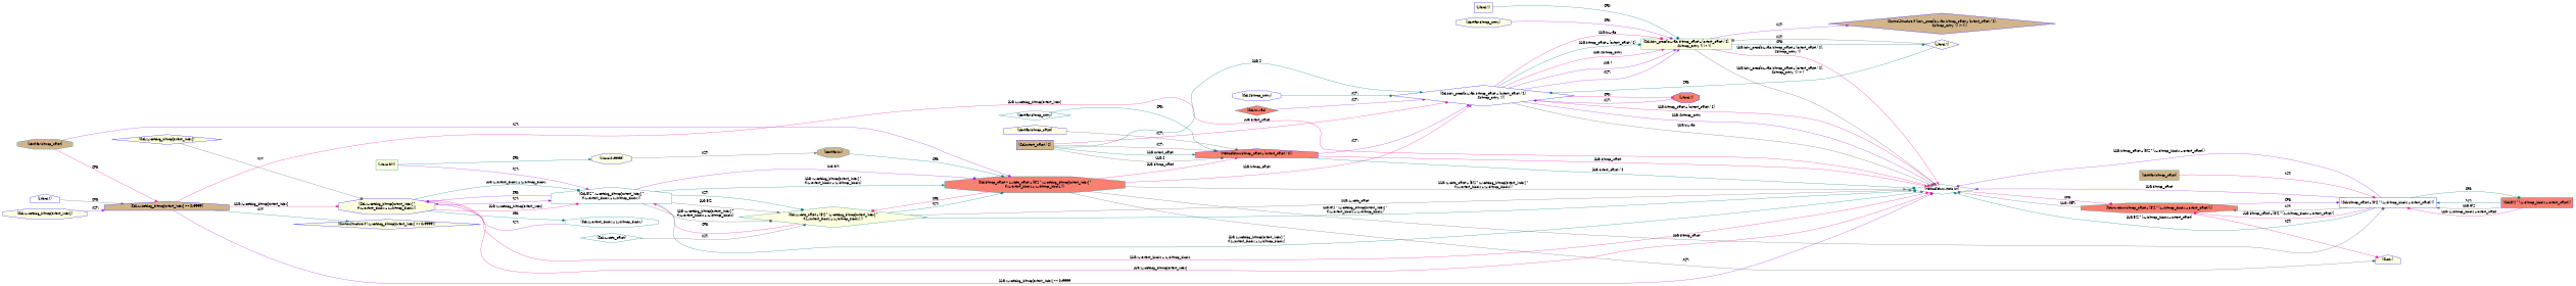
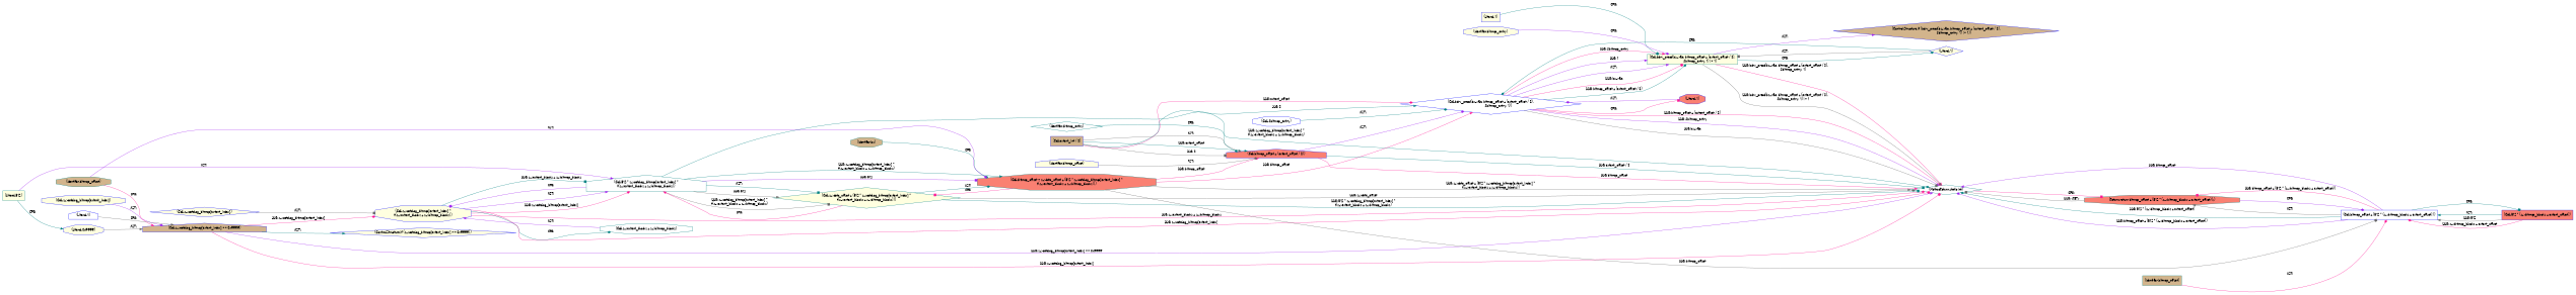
  digraph {
    fontname="Patrick Hand"
    rankdir=LR
    node [color=blue fillcolor=lightyellow fontname="Patrick Hand" shape=octagon style=filled]
    edge [arrowhead=normal color=deeppink fontname="Patrick Hand"]
    n1 [label="(Call,s->catalog_bitmap[extent_index] *\n\t(s->extent_blocks + s->bitmap_blocks))"]
    n2 [color=teal fillcolor=white label="(Call,512 * s->catalog_bitmap[extent_index] *\n\t(s->extent_blocks + s->bitmap_blocks))" shape=house]
    n3 [color=teal fillcolor=white label="(Call,s->extent_blocks + s->bitmap_blocks)"]
    n4 [color=teal fillcolor=white label="(MethodReturn,static int)" shape=diamond]
    n5 [color=teal fillcolor=salmon label="(Call,bitmap_offset = s->data_offset + (512 * s->catalog_bitmap[extent_index] *\n\t(s->extent_blocks + s->bitmap_blocks)))"]
    n6 [color=teal label="(Call,s->data_offset + (512 * s->catalog_bitmap[extent_index] *\n\t(s->extent_blocks + s->bitmap_blocks)))" shape=diamond]
    n7 [color=teal fillcolor=salmon label="(Return,return bitmap_offset + (512 * (s->bitmap_blocks + extent_offset));)"]
    n8 [fillcolor=tan label="(Call,s->catalog_bitmap[extent_index] == 0xffffffff)" shape=house]
    n9 [label="(ControlStructure,if (s->catalog_bitmap[extent_index] == 0xffffffff))" shape=diamond]
    n10 [label="(Literal,0xffffffff)"]
    n11 [fillcolor=white label="(Call,bdrv_pread(bs->file, bitmap_offset + (extent_offset / 8),\n                   &bitmap_entry, 1))" shape=diamond]
-   n12 [fillcolor=salmon label="(MethodReturn,bitmap_offset + (extent_offset / 8))" shape=house]
+   n12 [fillcolor=salmon label="(Call,bitmap_offset + (extent_offset / 8))" shape=house]
    n13 [fillcolor=white label="(Call,bitmap_offset + (512 * (s->bitmap_blocks + extent_offset)))" shape=box]
-   n14 [label="(Block,)" shape=house]
    n15 [color=teal label="(Call,bdrv_pread(bs->file, bitmap_offset + (extent_offset / 8),\n                   &bitmap_entry, 1) != 1)" shape=box]
    n16 [fillcolor=salmon label="(Literal,1)"]
    n17 [fillcolor=salmon label="(Call,512 * (s->bitmap_blocks + extent_offset))" shape=box]
    n18 [label="(Literal,1)" shape=diamond]
    n19 [fillcolor=tan label="(ControlStructure,if (bdrv_pread(bs->file, bitmap_offset + (extent_offset / 8),\n                   &bitmap_entry, 1) != 1))" shape=diamond]
-   n20 [fillcolor=tan label="(Call,extent_offset / 8)" shape=box]
+   n20 [fillcolor=tan label="(Call,extent_int / 8)" shape=box]
    n21 [color=teal fillcolor=tan label="(Identifier,bs)"]
-   n22 [color=teal fillcolor=white label="(Call,s->data_offset)" shape=diamond]
    n23 [color=teal label="(Literal,512)" shape=box]
    n24 [color=teal fillcolor=white label="(Identifier,bitmap_entry)" shape=diamond]
    n25 [fillcolor=white label="(Call,&bitmap_entry)"]
    n26 [label="(Call,s->catalog_bitmap[extent_index])"]
    n27 [label="(Identifier,bitmap_offset)" shape=house]
    n28 [color=teal fillcolor=tan label="(Identifier,bitmap_offset)" shape=box]
    n29 [label="(Call,s->catalog_bitmap[extent_index])" shape=diamond]
    n30 [label="(Literal,1)" shape=box]
    n31 [color=teal fillcolor=tan label="(Identifier,bitmap_offset)"]
    n32 [label="(Identifier,bitmap_entry)"]
-   n33 [color=teal fillcolor=salmon label="(Call,bs->file)" shape=diamond]
    n34 [fillcolor=white label="(Literal,1)" shape=house]
    n1 -> n2 [color=purple label="AST: "]
    n1 -> n2 [arrowhead=diamond label="DDG: s->catalog_bitmap[extent_index]"]
    n1 -> n2 [arrowhead=box color=teal label="DDG: s->extent_blocks + s->bitmap_blocks"]
    n1 -> n3 [arrowhead=diamond color=teal label="CFG: "]
    n1 -> n4 [arrowhead=diamond label="DDG: s->extent_blocks + s->bitmap_blocks"]
    n1 -> n4 [arrowhead=box label="DDG: s->catalog_bitmap[extent_index]"]
    n2 -> n1 [arrowhead=box color=purple label="CFG: "]
    n2 -> n4 [arrowhead=diamond color=teal label="DDG: s->catalog_bitmap[extent_index] *\n\t(s->extent_blocks + s->bitmap_blocks)"]
    n2 -> n5 [arrowhead=box color=purple label="DDG: 512"]
    n2 -> n5 [color=teal label="DDG: s->catalog_bitmap[extent_index] *\n\t(s->extent_blocks + s->bitmap_blocks)"]
    n2 -> n6 [arrowhead=box color=teal label="AST: "]
    n2 -> n6 [color=gray40 label="DDG: 512"]
    n2 -> n6 [arrowhead=box color=gray40 label="DDG: s->catalog_bitmap[extent_index] *\n\t(s->extent_blocks + s->bitmap_blocks)"]
    n3 -> n1 [color=purple label="AST: "]
    n4 -> n7 [arrowhead=box label="CFG: "]
    n5 -> n4 [color=gray40 label="DDG: s->data_offset + (512 * s->catalog_bitmap[extent_index] *\n\t(s->extent_blocks + s->bitmap_blocks))"]
    n5 -> n6 [arrowhead=box label="CFG: "]
    n5 -> n11 [label="DDG: bitmap_offset"]
    n5 -> n12 [label="DDG: bitmap_offset"]
    n5 -> n13 [arrowhead=box color=gray40 label="DDG: bitmap_offset"]
-   n5 -> n14 [arrowhead=diamond color=gray40 label="AST: "]
    n6 -> n2 [label="CFG: "]
    n6 -> n4 [arrowhead=diamond color=gray40 label="DDG: s->data_offset"]
    n6 -> n4 [arrowhead=box color=teal label="DDG: 512 * s->catalog_bitmap[extent_index] *\n\t(s->extent_blocks + s->bitmap_blocks)"]
    n6 -> n5 [arrowhead=diamond color=teal label="AST: "]
    n7 -> n4 [arrowhead=box color=gray40 label="DDG: <RET>"]
    n7 -> n13 [arrowhead=diamond color=purple label="CFG: "]
-   n7 -> n14 [arrowhead=diamond label="AST: "]
    n8 -> n1 [arrowhead=diamond label="DDG: s->catalog_bitmap[extent_index]"]
    n8 -> n4 [arrowhead=box label="DDG: s->catalog_bitmap[extent_index]"]
    n8 -> n4 [color=purple label="DDG: s->catalog_bitmap[extent_index] == 0xffffffff"]
    n8 -> n9 [color=teal label="AST: "]
-   n10 -> n21 [color=gray40 label="AST: "]
+   n10 -> n8 [color=gray40 label="AST: "]
    n11 -> n4 [arrowhead=diamond label="DDG: bitmap_offset + (extent_offset / 8)"]
    n11 -> n4 [color=purple label="DDG: &bitmap_entry"]
    n11 -> n4 [arrowhead=box color=gray40 label="DDG: bs->file"]
    n11 -> n15 [color=purple label="AST: "]
    n11 -> n15 [arrowhead=box label="DDG: bs->file"]
    n11 -> n15 [arrowhead=diamond color=teal label="DDG: bitmap_offset + (extent_offset / 8)"]
    n11 -> n15 [label="DDG: &bitmap_entry"]
    n11 -> n15 [color=purple label="DDG: 1"]
    n11 -> n16 [arrowhead=box label="CFG: "]
    n12 -> n4 [label="DDG: bitmap_offset"]
    n12 -> n4 [arrowhead=box color=teal label="DDG: extent_offset / 8"]
    n12 -> n11 [arrowhead=diamond color=purple label="AST: "]
    n13 -> n4 [arrowhead=diamond color=teal label="DDG: 512 * (s->bitmap_blocks + extent_offset)"]
    n13 -> n4 [arrowhead=diamond color=purple label="DDG: bitmap_offset + (512 * (s->bitmap_blocks + extent_offset))"]
    n13 -> n4 [color=purple label="DDG: bitmap_offset"]
    n13 -> n7 [color=gray40 label="AST: "]
    n13 -> n7 [arrowhead=box label="DDG: bitmap_offset + (512 * (s->bitmap_blocks + extent_offset))"]
    n13 -> n17 [arrowhead=box color=teal label="CFG: "]
    n15 -> n4 [label="DDG: bdrv_pread(bs->file, bitmap_offset + (extent_offset / 8),\n                   &bitmap_entry, 1)"]
    n15 -> n4 [color=gray40 label="DDG: bdrv_pread(bs->file, bitmap_offset + (extent_offset / 8),\n                   &bitmap_entry, 1) != 1"]
    n15 -> n18 [arrowhead=diamond color=teal label="CFG: "]
    n15 -> n19 [color=purple label="AST: "]
    n16 -> n11 [arrowhead=diamond color=purple label="AST: "]
    n17 -> n13 [color=teal label="AST: "]
    n17 -> n13 [color=gray40 label="DDG: 512"]
    n17 -> n13 [arrowhead=diamond label="DDG: s->bitmap_blocks + extent_offset"]
    n18 -> n11 [arrowhead=diamond color=teal label="CFG: "]
    n18 -> n15 [arrowhead=box color=gray40 label="AST: "]
    n20 -> n11 [arrowhead=diamond label="DDG: extent_offset"]
    n20 -> n11 [color=teal label="DDG: 8"]
    n20 -> n12 [color=gray40 label="AST: "]
    n20 -> n12 [color=teal label="DDG: extent_offset"]
    n20 -> n12 [arrowhead=box color=gray40 label="DDG: 8"]
    n21 -> n5 [arrowhead=diamond color=teal label="CFG: "]
-   n22 -> n6 [arrowhead=diamond color=gray40 label="AST: "]
    n23 -> n2 [color=purple label="AST: "]
    n23 -> n10 [color=teal label="CFG: "]
    n24 -> n12 [arrowhead=diamond color=teal label="CFG: "]
    n25 -> n11 [arrowhead=diamond color=teal label="AST: "]
    n26 -> n8 [arrowhead=diamond color=purple label="AST: "]
    n27 -> n12 [arrowhead=diamond color=gray40 label="AST: "]
    n28 -> n13 [arrowhead=diamond label="AST: "]
    n29 -> n1 [arrowhead=box color=gray40 label="AST: "]
    n30 -> n15 [arrowhead=box color=teal label="CFG: "]
    n31 -> n5 [arrowhead=diamond color=purple label="AST: "]
    n31 -> n8 [label="CFG: "]
    n32 -> n15 [arrowhead=diamond color=purple label="CFG: "]
-   n33 -> n11 [color=purple label="AST: "]
    n34 -> n8 [color=gray40 label="CFG: "]
  }
